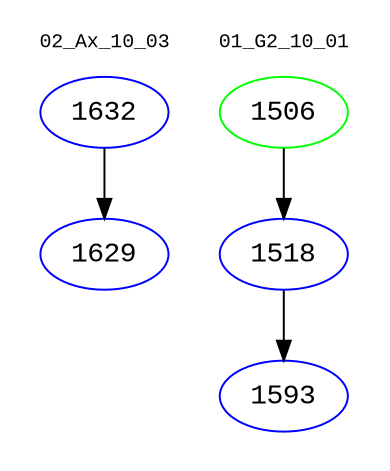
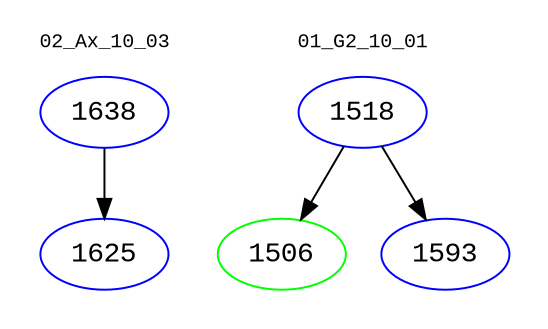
  digraph {
    fontname="Liberation Mono"
    node [color=blue fontname="Liberation Mono"]
    edge [color=black fontname="Liberation Mono"]
-   n1 [label=1632]
-   n2 [label=1629]
+   n1 [label=1638]
+   n2 [label=1625]
    n3 [label=1518]
    n4 [color=green label=1506]
    n5 [label=1593]
    subgraph cluster_1 {
      color=white
      fontsize=10
      label="02_Ax_10_03"
      n1
      n2
    }
    subgraph cluster_2 {
      color=white
      fontsize=10
      label="01_G2_10_01"
      n3
      n4
      n5
    }
    n1 -> n2
-   n4 -> n3
+   n3 -> n4
    n3 -> n5
  }
